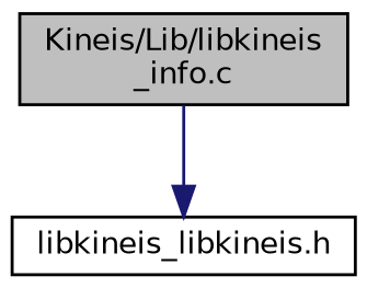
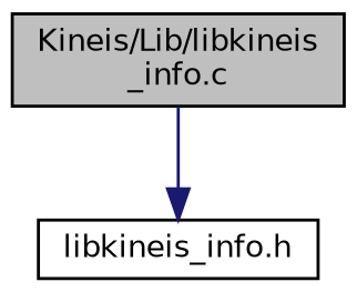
  digraph {
    node [color=black fontname=Helvetica fontsize=10 shape=record style=filled]
    n1 [fillcolor=grey75 fontcolor=black height=0.2 label="Kineis/Lib/libkineis\l_info.c" width=0.4]
-   n2 [fillcolor=white height=0.2 label="libkineis_libkineis.h" width=0.4]
+   n2 [fillcolor=white height=0.2 label="libkineis_info.h" width=0.4]
    n1 -> n2 [color=midnightblue fontname=Helvetica fontsize=10 labelfontname=Helvetica labelfontsize=10 style=solid]
  }
